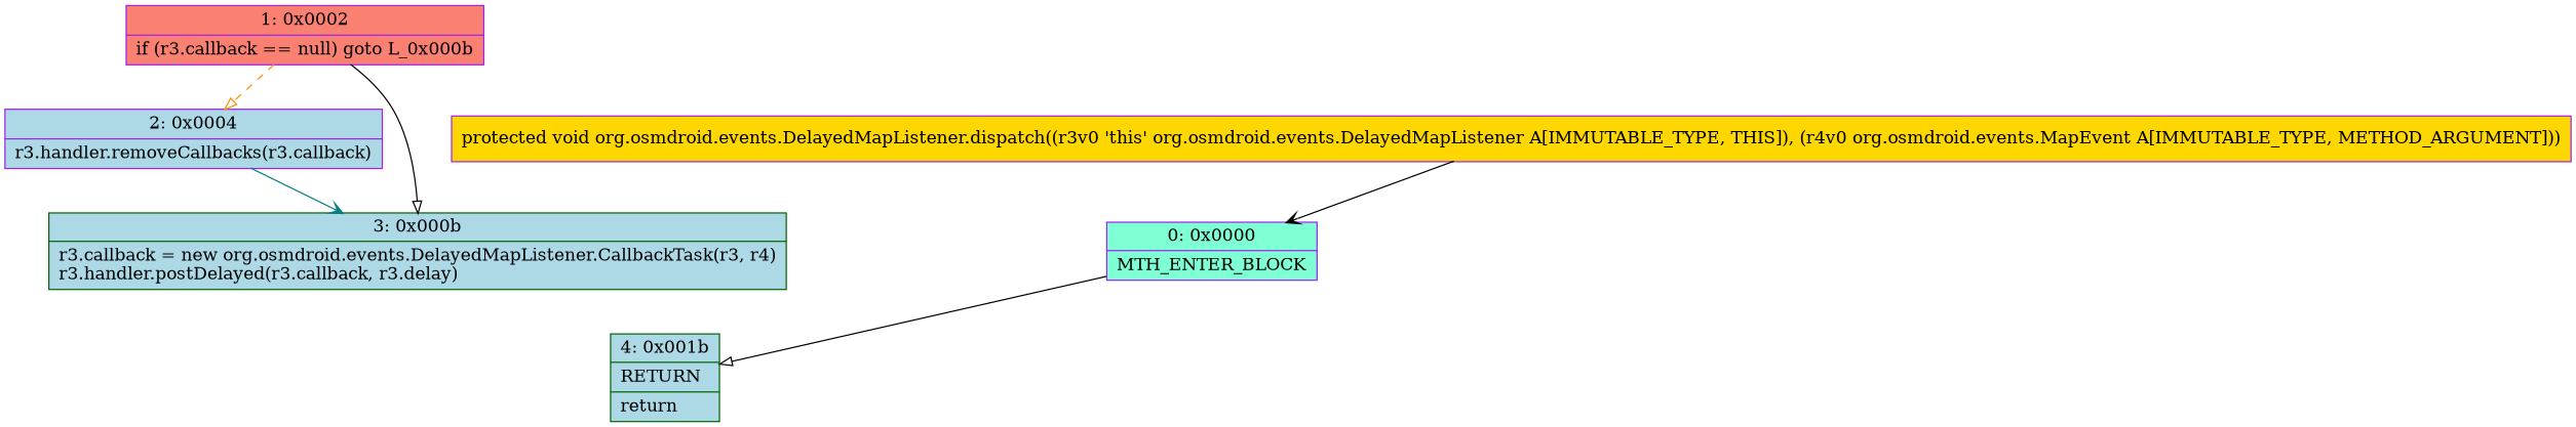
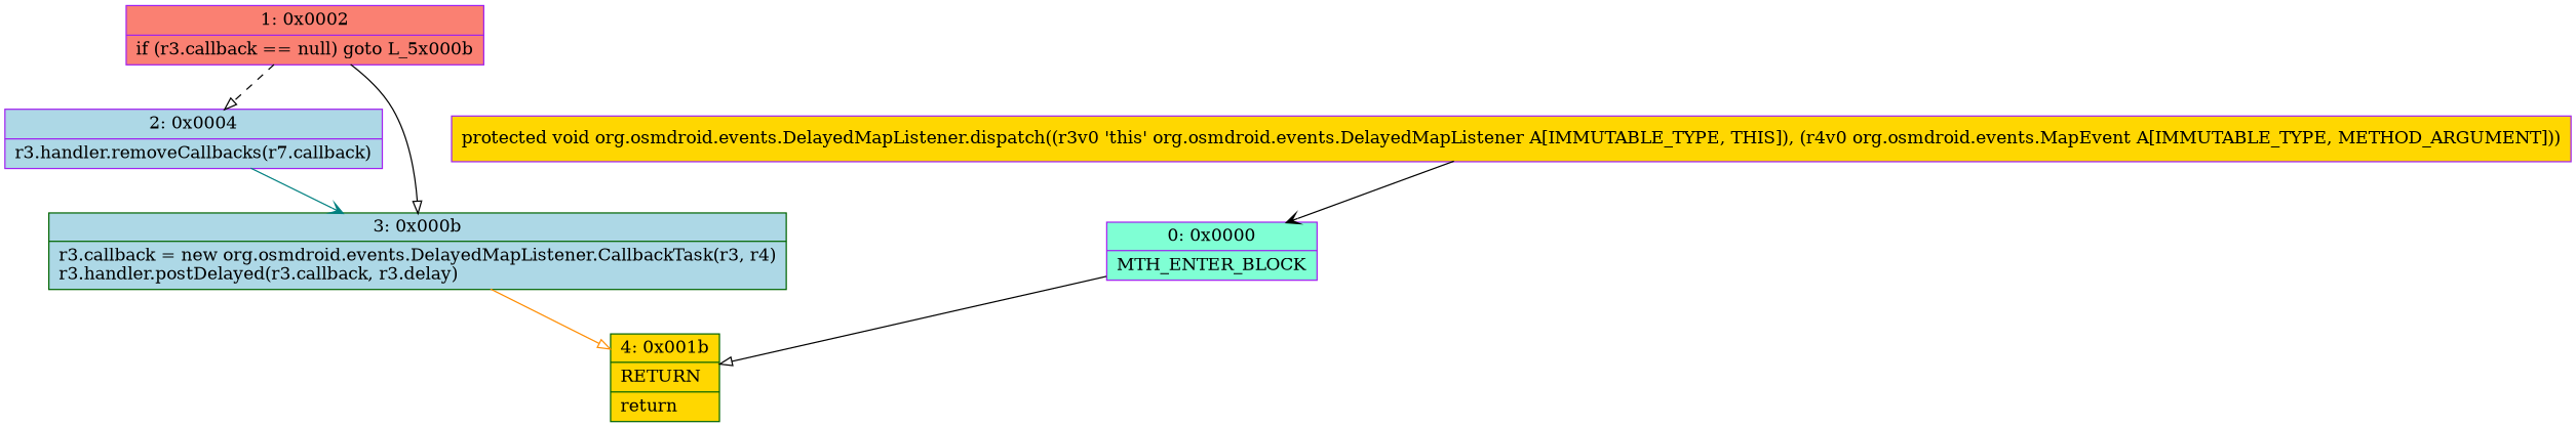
  digraph {
    node [color=purple fillcolor=gold shape=record style=filled]
    edge [arrowhead=onormal color=black]
    n1 [fillcolor=aquamarine label="{0\:\ 0x0000|MTH_ENTER_BLOCK\l}"]
-   n2 [color=darkgreen fillcolor=lightblue label="{4\:\ 0x001b|RETURN\l|return\l}"]
-   n3 [fillcolor=salmon label="{1\:\ 0x0002|if (r3.callback == null) goto L_0x000b\l}"]
-   n4 [fillcolor=lightblue label="{2\:\ 0x0004|r3.handler.removeCallbacks(r3.callback)\l}"]
+   n2 [color=darkgreen label="{4\:\ 0x001b|RETURN\l|return\l}"]
+   n3 [fillcolor=salmon label="{1\:\ 0x0002|if (r3.callback == null) goto L_5x000b\l}"]
+   n4 [fillcolor=lightblue label="{2\:\ 0x0004|r3.handler.removeCallbacks(r7.callback)\l}"]
    n5 [color=darkgreen fillcolor=lightblue label="{3\:\ 0x000b|r3.callback = new org.osmdroid.events.DelayedMapListener.CallbackTask(r3, r4)\lr3.handler.postDelayed(r3.callback, r3.delay)\l}"]
    n6 [label="{protected void org.osmdroid.events.DelayedMapListener.dispatch((r3v0 'this' org.osmdroid.events.DelayedMapListener A[IMMUTABLE_TYPE, THIS]), (r4v0 org.osmdroid.events.MapEvent A[IMMUTABLE_TYPE, METHOD_ARGUMENT])) }"]
    n1 -> n2
-   n3 -> n4 [color=darkorange style=dashed]
+   n3 -> n4 [style=dashed]
    n3 -> n5
    n4 -> n5 [arrowhead=vee color=teal]
+   n5 -> n2 [color=darkorange]
    n6 -> n1 [arrowhead=vee]
  }
